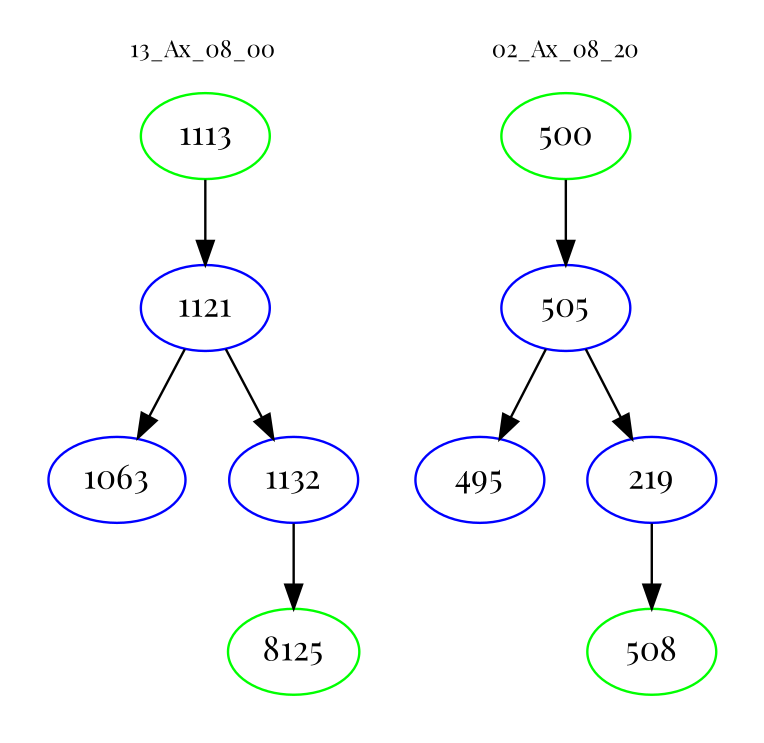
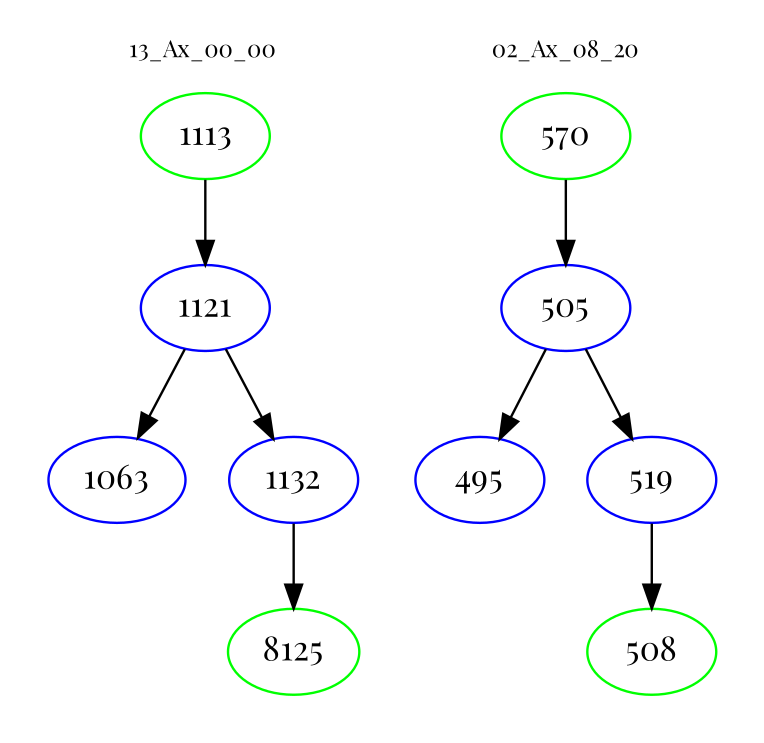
  digraph {
    fontname="Playfair Display"
    node [color=blue fontname="Playfair Display"]
    edge [color=black fontname="Playfair Display"]
    n1 [color=green label=1113]
    n2 [label=1121]
    n3 [label=1063]
    n4 [label=1132]
    n5 [color=green label=8125]
-   n6 [color=green label=500]
+   n6 [color=green label=570]
    n7 [label=505]
    n8 [label=495]
-   n9 [label=219]
+   n9 [label=519]
    n10 [color=green label=508]
    subgraph cluster_1 {
      color=white
      fontsize=10
-     label="13_Ax_08_00"
+     label="13_Ax_00_00"
      n1
      n2
      n3
      n4
      n5
    }
    subgraph cluster_2 {
      color=white
      fontsize=10
      label="02_Ax_08_20"
      n6
      n7
      n8
      n9
      n10
    }
    n1 -> n2
    n2 -> n3
    n2 -> n4
    n4 -> n5
    n6 -> n7
    n7 -> n8
    n7 -> n9
    n9 -> n10
  }
